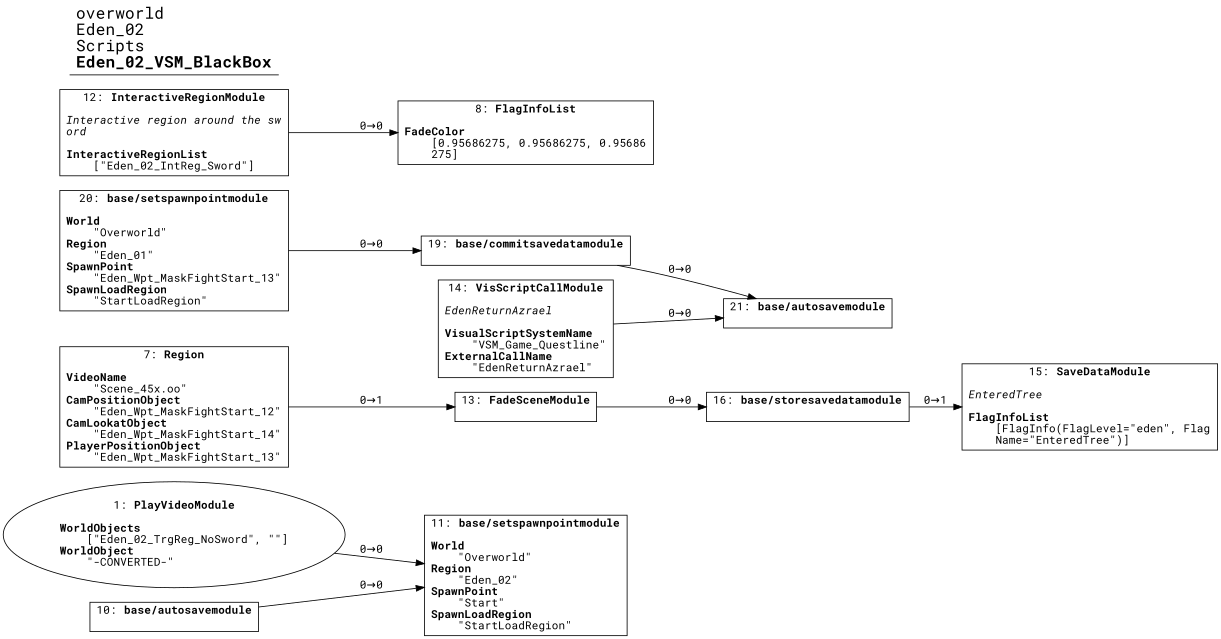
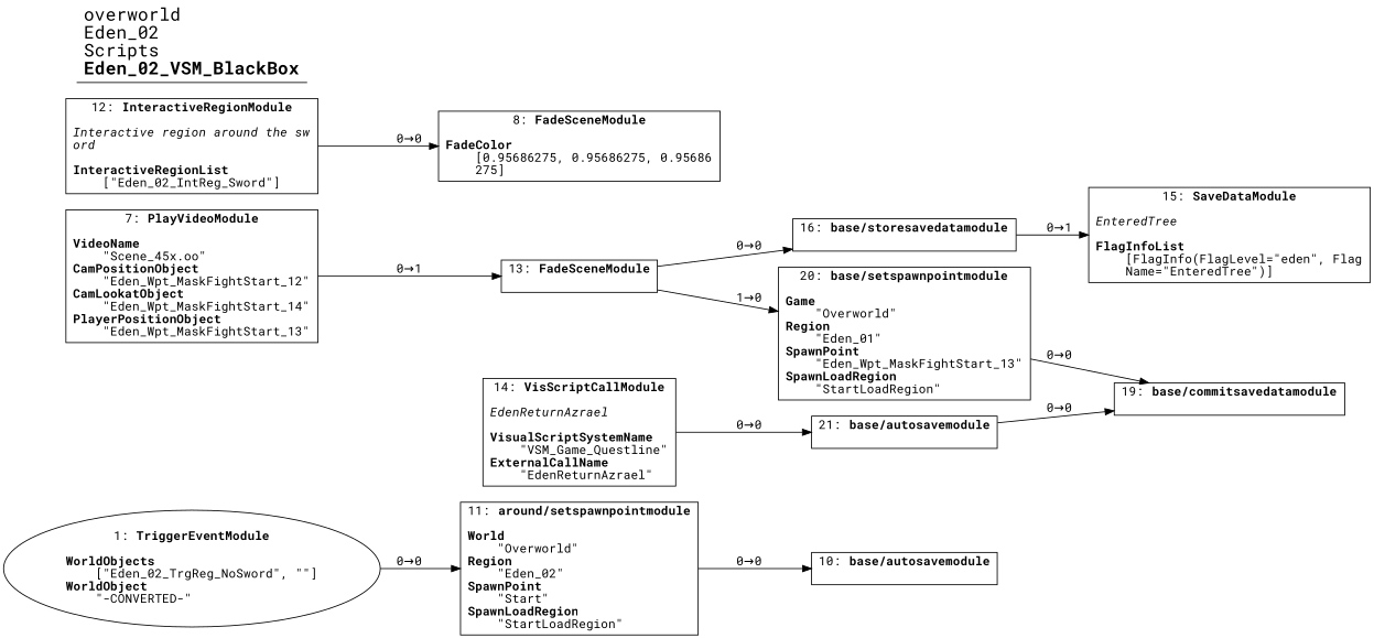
  digraph {
    fontname="Roboto Mono"
    rankdir=LR
    splines=spline
    node [fontname="Roboto Mono" shape=box]
    edge [fontname="Roboto Mono"]
-   n1 [label=<1: <b>PlayVideoModule</b><br/><br/><b>WorldObjects</b><br align="left"/>    [&quot;Eden_02_TrgReg_NoSword&quot;, &quot;&quot;]<br align="left"/><b>WorldObject</b><br align="left"/>    &quot;-CONVERTED-&quot;<br align="left"/>> shape=oval]
-   n2 [label=<11: <b>base/setspawnpointmodule</b><br/><br/><b>World</b><br align="left"/>    &quot;Overworld&quot;<br align="left"/><b>Region</b><br align="left"/>    &quot;Eden_02&quot;<br align="left"/><b>SpawnPoint</b><br align="left"/>    &quot;Start&quot;<br align="left"/><b>SpawnLoadRegion</b><br align="left"/>    &quot;StartLoadRegion&quot;<br align="left"/>>]
+   n1 [label=<1: <b>TriggerEventModule</b><br/><br/><b>WorldObjects</b><br align="left"/>    [&quot;Eden_02_TrgReg_NoSword&quot;, &quot;&quot;]<br align="left"/><b>WorldObject</b><br align="left"/>    &quot;-CONVERTED-&quot;<br align="left"/>> shape=oval]
+   n2 [label=<11: <b>around/setspawnpointmodule</b><br/><br/><b>World</b><br align="left"/>    &quot;Overworld&quot;<br align="left"/><b>Region</b><br align="left"/>    &quot;Eden_02&quot;<br align="left"/><b>SpawnPoint</b><br align="left"/>    &quot;Start&quot;<br align="left"/><b>SpawnLoadRegion</b><br align="left"/>    &quot;StartLoadRegion&quot;<br align="left"/>>]
    n3 [label=<10: <b>base/autosavemodule</b><br/><br/>>]
-   n4 [label=<7: <b>Region</b><br/><br/><b>VideoName</b><br align="left"/>    &quot;Scene_45x.oo&quot;<br align="left"/><b>CamPositionObject</b><br align="left"/>    &quot;Eden_Wpt_MaskFightStart_12&quot;<br align="left"/><b>CamLookatObject</b><br align="left"/>    &quot;Eden_Wpt_MaskFightStart_14&quot;<br align="left"/><b>PlayerPositionObject</b><br align="left"/>    &quot;Eden_Wpt_MaskFightStart_13&quot;<br align="left"/>>]
+   n4 [label=<7: <b>PlayVideoModule</b><br/><br/><b>VideoName</b><br align="left"/>    &quot;Scene_45x.oo&quot;<br align="left"/><b>CamPositionObject</b><br align="left"/>    &quot;Eden_Wpt_MaskFightStart_12&quot;<br align="left"/><b>CamLookatObject</b><br align="left"/>    &quot;Eden_Wpt_MaskFightStart_14&quot;<br align="left"/><b>PlayerPositionObject</b><br align="left"/>    &quot;Eden_Wpt_MaskFightStart_13&quot;<br align="left"/>>]
    n5 [label=<13: <b>FadeSceneModule</b><br/><br/>>]
-   n6 [label=<20: <b>base/setspawnpointmodule</b><br/><br/><b>World</b><br align="left"/>    &quot;Overworld&quot;<br align="left"/><b>Region</b><br align="left"/>    &quot;Eden_01&quot;<br align="left"/><b>SpawnPoint</b><br align="left"/>    &quot;Eden_Wpt_MaskFightStart_13&quot;<br align="left"/><b>SpawnLoadRegion</b><br align="left"/>    &quot;StartLoadRegion&quot;<br align="left"/>>]
+   n6 [label=<20: <b>base/setspawnpointmodule</b><br/><br/><b>Game</b><br align="left"/>    &quot;Overworld&quot;<br align="left"/><b>Region</b><br align="left"/>    &quot;Eden_01&quot;<br align="left"/><b>SpawnPoint</b><br align="left"/>    &quot;Eden_Wpt_MaskFightStart_13&quot;<br align="left"/><b>SpawnLoadRegion</b><br align="left"/>    &quot;StartLoadRegion&quot;<br align="left"/>>]
    n7 [label=<16: <b>base/storesavedatamodule</b><br/><br/>>]
    n8 [label=<19: <b>base/commitsavedatamodule</b><br/><br/>>]
-   n9 [label=<8: <b>FlagInfoList</b><br/><br/><b>FadeColor</b><br align="left"/>    [0.95686275, 0.95686275, 0.95686<br align="left"/>    275]<br align="left"/>>]
+   n9 [label=<8: <b>FadeSceneModule</b><br/><br/><b>FadeColor</b><br align="left"/>    [0.95686275, 0.95686275, 0.95686<br align="left"/>    275]<br align="left"/>>]
    n10 [label=<15: <b>SaveDataModule</b><br/><br/><i>EnteredTree<br align="left"/></i><br align="left"/><b>FlagInfoList</b><br align="left"/>    [FlagInfo(FlagLevel=&quot;eden&quot;, Flag<br align="left"/>    Name=&quot;EnteredTree&quot;)]<br align="left"/>>]
    n11 [label=<12: <b>InteractiveRegionModule</b><br/><br/><i>Interactive region around the sw<br align="left"/>ord<br align="left"/></i><br align="left"/><b>InteractiveRegionList</b><br align="left"/>    [&quot;Eden_02_IntReg_Sword&quot;]<br align="left"/>>]
    n12 [label=<21: <b>base/autosavemodule</b><br/><br/>>]
    n13 [label=<14: <b>VisScriptCallModule</b><br/><br/><i>EdenReturnAzrael<br align="left"/></i><br align="left"/><b>VisualScriptSystemName</b><br align="left"/>    &quot;VSM_Game_Questline&quot;<br align="left"/><b>ExternalCallName</b><br align="left"/>    &quot;EdenReturnAzrael&quot;<br align="left"/>>]
    n14 [label=<<font point-size="20">overworld<br align="left"/>Eden_02<br align="left"/>Scripts<br align="left"/><b>Eden_02_VSM_BlackBox</b><br align="left"/></font>> shape=underline]
    n1 -> n2 [label="0→0"]
-   n3 -> n2 [label="0→0"]
+   n2 -> n3 [label="0→0"]
    n4 -> n5 [label="0→1"]
+   n5 -> n6 [label="1→0"]
    n5 -> n7 [label="0→0"]
    n6 -> n8 [label="0→0"]
    n7 -> n10 [label="0→1"]
-   n8 -> n12 [label="0→0"]
+   n12 -> n8 [label="0→0"]
    n11 -> n9 [label="0→0"]
    n13 -> n12 [label="0→0"]
  }
